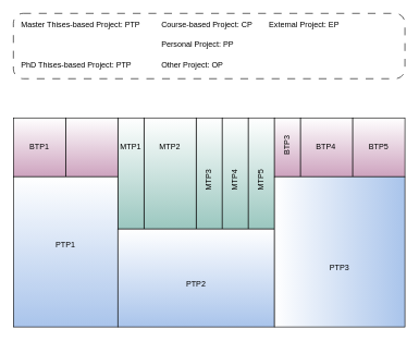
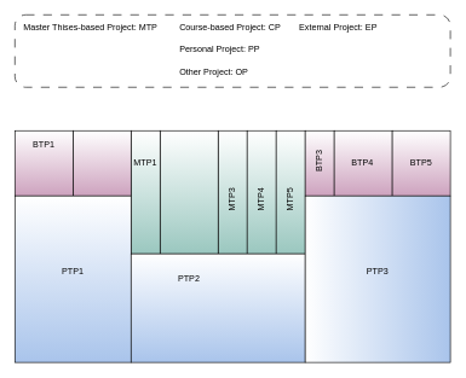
  <mxCell id="0" />
  <mxCell id="1" parent="0" />
  <mxCell id="2" value="" style="rounded=0;whiteSpace=wrap;html=1;fillColor=default;gradientColor=#9AC7BF;" vertex="1" parent="1"><mxGeometry x="300" y="180" width="40" height="170" as="geometry" /></mxCell>
  <mxCell id="3" value="" style="rounded=0;whiteSpace=wrap;html=1;fillColor=default;gradientColor=#9AC7BF;" vertex="1" parent="1"><mxGeometry x="340" y="180" width="40" height="170" as="geometry" /></mxCell>
  <mxCell id="4" value="" style="rounded=0;whiteSpace=wrap;html=1;fillColor=default;gradientColor=#9AC7BF;" vertex="1" parent="1"><mxGeometry x="380" y="180" width="40" height="170" as="geometry" /></mxCell>
  <mxCell id="5" value="" style="rounded=0;whiteSpace=wrap;html=1;fillColor=default;gradientColor=#CDA2BE;" vertex="1" parent="1"><mxGeometry x="420" y="180" width="40" height="90" as="geometry" /></mxCell>
  <mxCell id="6" value="" style="rounded=0;whiteSpace=wrap;html=1;fillColor=default;gradientColor=#CDA2BE;" vertex="1" parent="1"><mxGeometry x="460" y="180" width="80" height="90" as="geometry" /></mxCell>
  <mxCell id="7" value="" style="rounded=0;whiteSpace=wrap;html=1;fillColor=default;gradientColor=#CDA2BE;" vertex="1" parent="1"><mxGeometry x="540" y="180" width="80" height="90" as="geometry" /></mxCell>
  <mxCell id="8" value="" style="rounded=0;whiteSpace=wrap;html=1;fillColor=default;gradientColor=#9AC7BF;" vertex="1" parent="1"><mxGeometry x="220" y="180" width="80" height="170" as="geometry" /></mxCell>
  <mxCell id="9" value="" style="rounded=0;whiteSpace=wrap;html=1;fillColor=default;gradientColor=#9AC7BF;" vertex="1" parent="1"><mxGeometry x="180" y="180" width="40" height="170" as="geometry" /></mxCell>
  <mxCell id="10" value="" style="rounded=0;whiteSpace=wrap;html=1;fillColor=default;gradientColor=#CDA2BE;" vertex="1" parent="1"><mxGeometry x="100" y="180" width="80" height="90" as="geometry" /></mxCell>
  <mxCell id="11" value="" style="rounded=0;whiteSpace=wrap;html=1;fillColor=default;gradientColor=#CDA2BE;" vertex="1" parent="1"><mxGeometry x="20" y="180" width="80" height="90" as="geometry" /></mxCell>
  <mxCell id="12" value="" style="rounded=1;whiteSpace=wrap;html=1;dashed=1;dashPattern=12 12;" vertex="1" parent="1"><mxGeometry x="20" width="600" height="100" as="geometry" y="20" /></mxCell>
  <mxCell id="13" value="" style="rounded=0;whiteSpace=wrap;html=1;gradientColor=#A9C4EB;" vertex="1" parent="1"><mxGeometry x="20" y="270" width="160" height="230" as="geometry" /></mxCell>
  <mxCell id="14" value="" style="rounded=0;whiteSpace=wrap;html=1;gradientColor=#A9C4EB;" vertex="1" parent="1"><mxGeometry x="180" y="350" width="240" height="150" as="geometry" /></mxCell>
  <mxCell id="15" value="" style="rounded=0;whiteSpace=wrap;html=1;gradientColor=#A9C4EB;gradientDirection=east;" vertex="1" parent="1"><mxGeometry x="420" y="270" width="200" height="230" as="geometry" /></mxCell>
- <mxCell id="16" value="Master Thises-based Project: PTP" style="text;html=1;strokeColor=none;fillColor=none;align=left;verticalAlign=middle;whiteSpace=wrap;rounded=0;" vertex="1" parent="1"><mxGeometry x="30" y="22" width="210" height="30" as="geometry" /></mxCell>
+ <mxCell id="16" value="Master Thises-based Project: MTP" style="text;html=1;strokeColor=none;fillColor=none;align=left;verticalAlign=middle;whiteSpace=wrap;rounded=0;" vertex="1" parent="1"><mxGeometry x="30" y="22" width="210" height="30" as="geometry" /></mxCell>
  <mxCell id="17" value="Course-based Project: CP" style="text;html=1;strokeColor=none;fillColor=none;align=left;verticalAlign=middle;whiteSpace=wrap;rounded=0;" vertex="1" parent="1"><mxGeometry x="245" y="22" width="160" height="30" as="geometry" /></mxCell>
  <mxCell id="18" value="External Project: EP" style="text;html=1;strokeColor=none;fillColor=none;align=left;verticalAlign=middle;whiteSpace=wrap;rounded=0;" vertex="1" parent="1"><mxGeometry x="410" y="22" width="160" height="30" as="geometry" /></mxCell>
  <mxCell id="19" value="Personal Project: PP" style="text;html=1;strokeColor=none;fillColor=none;align=left;verticalAlign=middle;whiteSpace=wrap;rounded=0;" vertex="1" parent="1"><mxGeometry x="245" y="52" width="160" height="30" as="geometry" /></mxCell>
  <mxCell id="20" value="Other Project: OP" style="text;html=1;strokeColor=none;fillColor=none;align=left;verticalAlign=middle;whiteSpace=wrap;rounded=0;" vertex="1" parent="1"><mxGeometry x="245" y="83.5" width="160" height="30" as="geometry" /></mxCell>
- <mxCell id="21" value="PhD Thises-based Project: PTP" style="text;html=1;strokeColor=none;fillColor=none;align=left;verticalAlign=middle;whiteSpace=wrap;rounded=0;" vertex="1" parent="1"><mxGeometry x="30" y="83.5" width="210" height="30" as="geometry" /></mxCell>
- <mxCell id="22" value="BTP1" style="text;html=1;strokeColor=none;fillColor=none;align=center;verticalAlign=middle;whiteSpace=wrap;rounded=0;" vertex="1" parent="1"><mxGeometry x="30" y="210" width="60" height="30" as="geometry" /></mxCell>
+ <mxCell id="22" value="BTP1" style="text;html=1;strokeColor=none;fillColor=none;align=center;verticalAlign=middle;whiteSpace=wrap;rounded=0;" vertex="1" parent="1"><mxGeometry x="30" y="185" width="60" height="30" as="geometry" /></mxCell>
  <mxCell id="23" value="PTP1" style="text;html=1;strokeColor=none;fillColor=none;align=center;verticalAlign=middle;whiteSpace=wrap;rounded=0;" vertex="1" parent="1"><mxGeometry x="70" y="360" width="60" height="30" as="geometry" /></mxCell>
- <mxCell id="24" value="PTP2" style="text;html=1;strokeColor=none;fillColor=none;align=center;verticalAlign=middle;whiteSpace=wrap;rounded=0;" vertex="1" parent="1"><mxGeometry x="270" y="420" width="60" height="30" as="geometry" /></mxCell>
- <mxCell id="25" value="PTP3" style="text;html=1;strokeColor=none;fillColor=none;align=center;verticalAlign=middle;whiteSpace=wrap;rounded=0;" vertex="1" parent="1"><mxGeometry x="490" y="395" width="60" height="30" as="geometry" /></mxCell>
+ <mxCell id="24" value="PTP2" style="text;html=1;strokeColor=none;fillColor=none;align=center;verticalAlign=middle;whiteSpace=wrap;rounded=0;" vertex="1" parent="1"><mxGeometry x="230" y="370" width="60" height="30" as="geometry" /></mxCell>
+ <mxCell id="25" value="PTP3" style="text;html=1;strokeColor=none;fillColor=none;align=center;verticalAlign=middle;whiteSpace=wrap;rounded=0;" vertex="1" parent="1"><mxGeometry x="490" y="360" width="60" height="30" as="geometry" /></mxCell>
  <mxCell id="26" value="MTP1" style="text;html=1;strokeColor=none;fillColor=none;align=center;verticalAlign=middle;whiteSpace=wrap;rounded=0;" vertex="1" parent="1"><mxGeometry x="170" y="210" width="60" height="30" as="geometry" /></mxCell>
- <mxCell id="27" value="MTP2" style="text;html=1;strokeColor=none;fillColor=none;align=center;verticalAlign=middle;whiteSpace=wrap;rounded=0;" vertex="1" parent="1"><mxGeometry x="230" y="210" width="60" height="30" as="geometry" /></mxCell>
  <mxCell id="28" value="MTP3" style="text;html=1;strokeColor=none;fillColor=none;align=center;verticalAlign=middle;whiteSpace=wrap;rounded=0;rotation=-90;" vertex="1" parent="1"><mxGeometry x="290" y="260" width="60" height="30" as="geometry" /></mxCell>
  <mxCell id="29" value="MTP4" style="text;html=1;strokeColor=none;fillColor=none;align=center;verticalAlign=middle;whiteSpace=wrap;rounded=0;rotation=-90;" vertex="1" parent="1"><mxGeometry x="330" y="260" width="60" height="30" as="geometry" /></mxCell>
  <mxCell id="30" value="MTP5" style="text;html=1;strokeColor=none;fillColor=none;align=center;verticalAlign=middle;whiteSpace=wrap;rounded=0;rotation=-90;" vertex="1" parent="1"><mxGeometry x="370" y="260" width="60" height="30" as="geometry" /></mxCell>
  <mxCell id="31" value="BTP3" style="text;html=1;strokeColor=none;fillColor=none;align=center;verticalAlign=middle;whiteSpace=wrap;rounded=0;rotation=-90;" vertex="1" parent="1"><mxGeometry x="409" y="207" width="60" height="30" as="geometry" /></mxCell>
  <mxCell id="32" value="BTP4" style="text;html=1;strokeColor=none;fillColor=none;align=center;verticalAlign=middle;whiteSpace=wrap;rounded=0;rotation=0;" vertex="1" parent="1"><mxGeometry x="469" y="210" width="60" height="30" as="geometry" /></mxCell>
  <mxCell id="33" value="BTP5" style="text;html=1;strokeColor=none;fillColor=none;align=center;verticalAlign=middle;whiteSpace=wrap;rounded=0;rotation=0;" vertex="1" parent="1"><mxGeometry x="550" y="210" width="60" height="30" as="geometry" /></mxCell>
